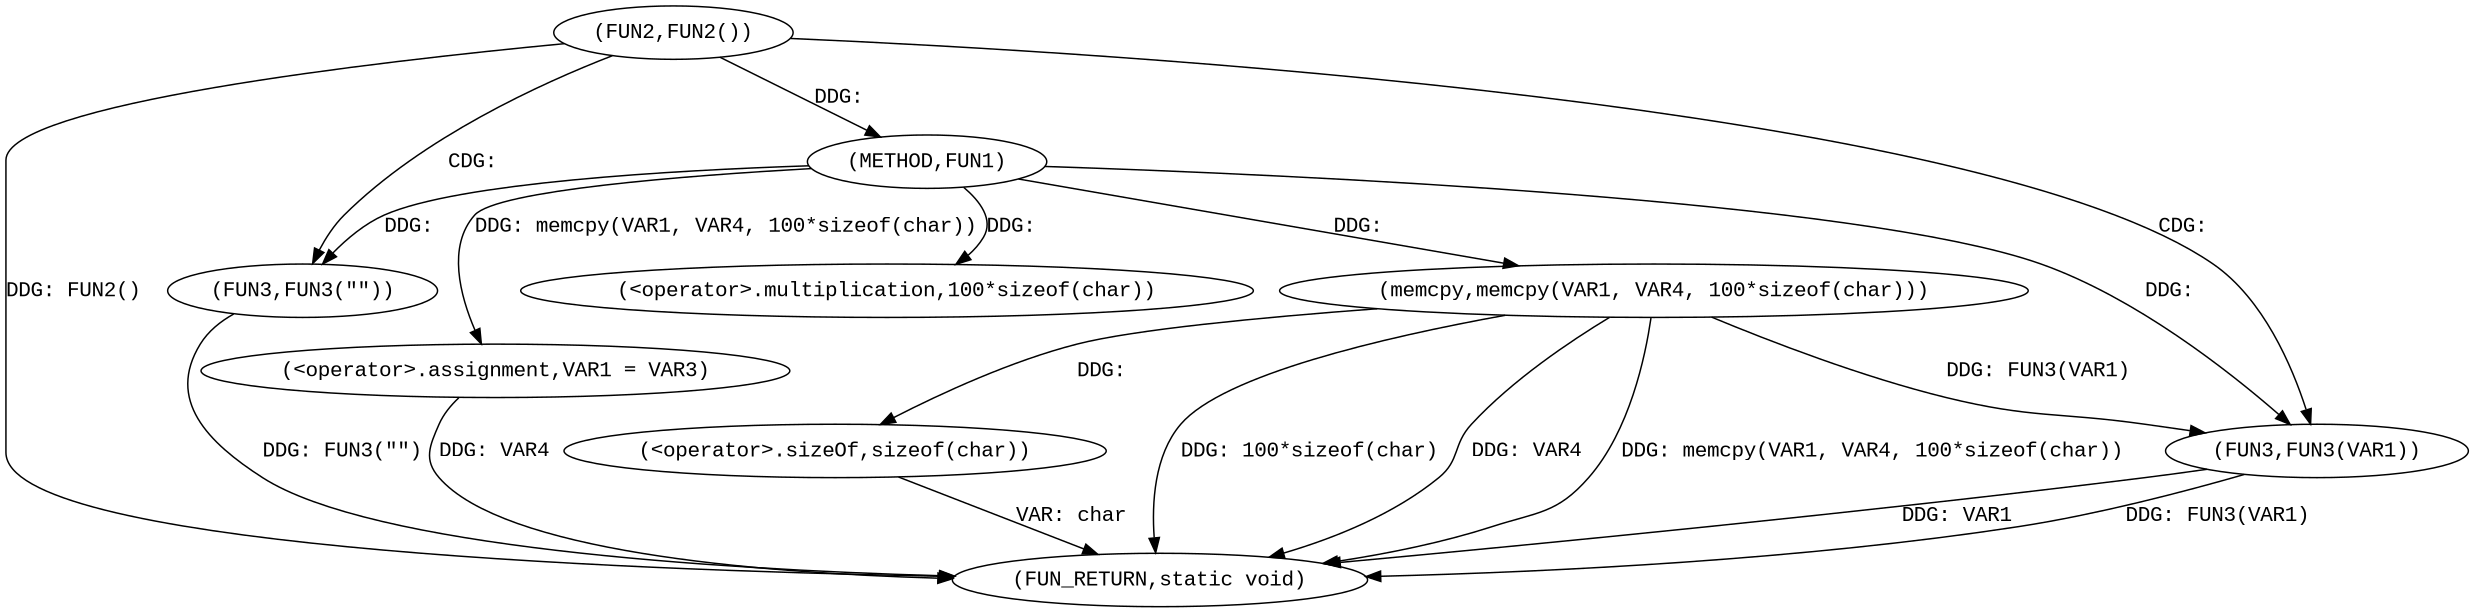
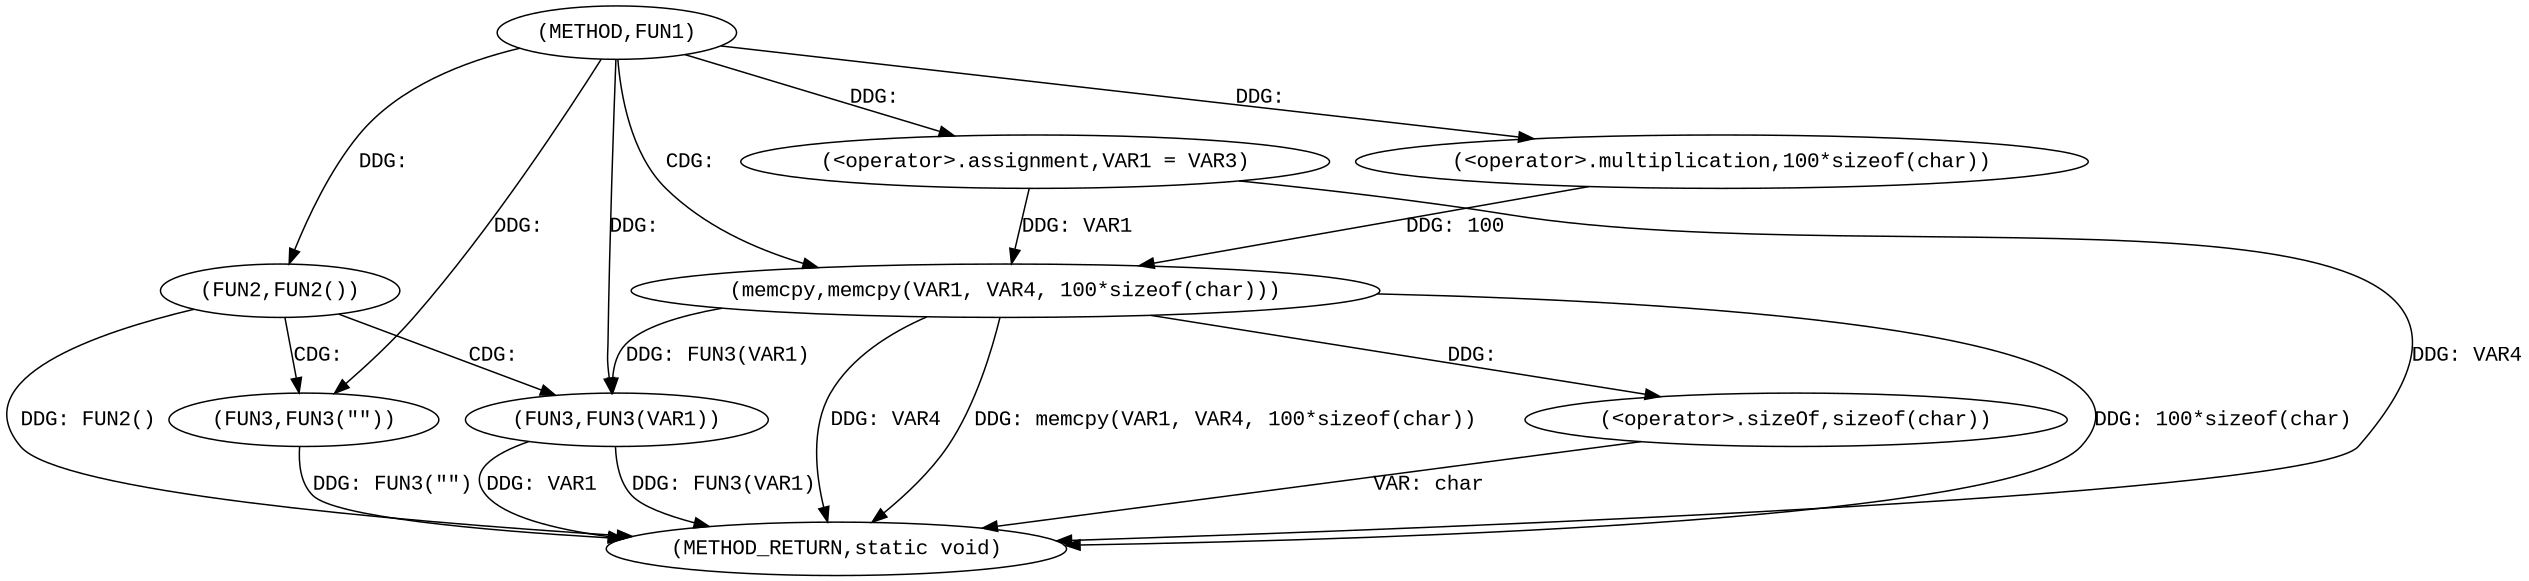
  digraph {
    fontname="Liberation Mono"
    node [fontname="Liberation Mono"]
    edge [fontname="Liberation Mono"]
    n1 [label="(METHOD,FUN1)"]
    n2 [label="(FUN2,FUN2())"]
    n3 [label="(FUN3,FUN3(\"\"))"]
    n4 [label="(<operator>.assignment,VAR1 = VAR3)"]
    n5 [label="(memcpy,memcpy(VAR1, VAR4, 100*sizeof(char)))"]
    n6 [label="(<operator>.multiplication,100*sizeof(char))"]
    n7 [label="(FUN3,FUN3(VAR1))"]
-   n8 [label="(FUN_RETURN,static void)"]
+   n8 [label="(METHOD_RETURN,static void)"]
    n9 [label="(<operator>.sizeOf,sizeof(char))"]
-   n2 -> n1 [label="DDG: "]
+   n1 -> n2 [label="DDG: "]
    n1 -> n3 [label="DDG: "]
-   n1 -> n4 [label="DDG: memcpy(VAR1, VAR4, 100*sizeof(char))"]
-   n1 -> n5 [label="DDG: "]
+   n1 -> n4 [label="DDG: "]
+   n1 -> n5 [label="CDG: "]
    n1 -> n6 [label="DDG: "]
    n1 -> n7 [label="DDG: "]
    n2 -> n3 [label="CDG: "]
    n2 -> n7 [label="CDG: "]
    n2 -> n8 [label="DDG: FUN2()"]
    n3 -> n8 [label="DDG: FUN3(\"\")"]
+   n4 -> n5 [label="DDG: VAR1"]
    n4 -> n8 [label="DDG: VAR4"]
    n5 -> n7 [label="DDG: FUN3(VAR1)"]
    n5 -> n8 [label="DDG: memcpy(VAR1, VAR4, 100*sizeof(char))"]
    n5 -> n8 [label="DDG: 100*sizeof(char)"]
    n5 -> n8 [label="DDG: VAR4"]
    n5 -> n9 [label="DDG: "]
+   n6 -> n5 [label="DDG: 100"]
    n7 -> n8 [label="DDG: VAR1"]
    n7 -> n8 [label="DDG: FUN3(VAR1)"]
    n9 -> n8 [label="VAR: char"]
  }
